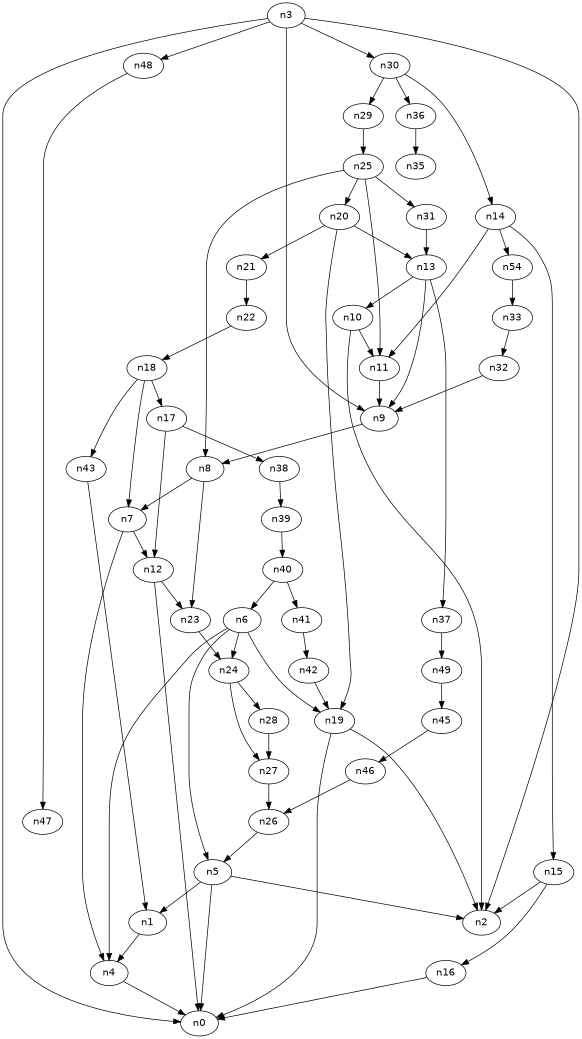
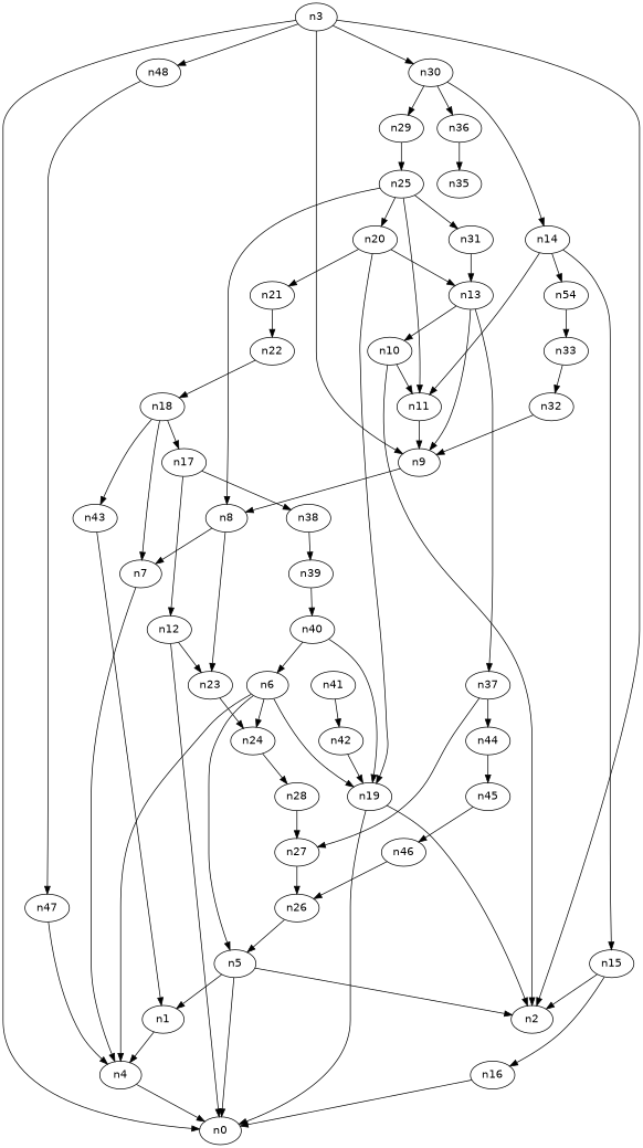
  digraph {
    fontname="DejaVu Sans"
    node [fontname="DejaVu Sans"]
    edge [fontname="DejaVu Sans"]
    n1
    n4
    n0
    n3
    n2
    n9
    n30
    n48
    n8
    n14
    n29
    n36
    n47
    n7
    n23
    n11
    n15
    n34 [label=n54]
    n25
    n35
    n5
    n6
    n19
    n24
    n28
    n27
    n12
    n10
    n13
    n37
-   n44 [label=n49]
+   n44
    n26
    n45
    n16
    n33
    n32
    n17
    n38
    n39
    n40
    n18
    n43
    n20
    n21
    n22
    n31
    n46
    n41
    n42
    n1 -> n4
    n4 -> n0
    n3 -> n0
    n3 -> n2
    n3 -> n9
    n3 -> n30
    n3 -> n48
    n9 -> n8
    n30 -> n14
    n30 -> n29
    n30 -> n36
    n48 -> n47
    n8 -> n7
    n8 -> n23
    n14 -> n11
    n14 -> n15
    n14 -> n34
    n29 -> n25
    n36 -> n35
+   n47 -> n4
    n7 -> n4
-   n7 -> n12
    n23 -> n24
    n11 -> n9
    n15 -> n2
    n15 -> n16
    n34 -> n33
    n25 -> n8
    n25 -> n11
    n25 -> n20
    n25 -> n31
    n5 -> n1
    n5 -> n0
    n5 -> n2
    n6 -> n4
    n6 -> n5
    n6 -> n19
    n6 -> n24
    n19 -> n0
    n19 -> n2
    n24 -> n28
    n28 -> n27
    n27 -> n26
    n12 -> n0
    n12 -> n23
    n10 -> n2
    n10 -> n11
    n13 -> n9
    n13 -> n10
    n13 -> n37
-   n24 -> n27
+   n37 -> n27
    n37 -> n44
    n44 -> n45
    n26 -> n5
    n45 -> n46
    n16 -> n0
    n33 -> n32
    n32 -> n9
    n17 -> n12
    n17 -> n38
    n38 -> n39
    n39 -> n40
    n40 -> n6
-   n40 -> n41
+   n40 -> n19
    n18 -> n7
    n18 -> n17
    n18 -> n43
    n43 -> n1
    n20 -> n19
    n20 -> n13
    n20 -> n21
    n21 -> n22
    n22 -> n18
    n31 -> n13
    n46 -> n26
    n41 -> n42
    n42 -> n19
  }
